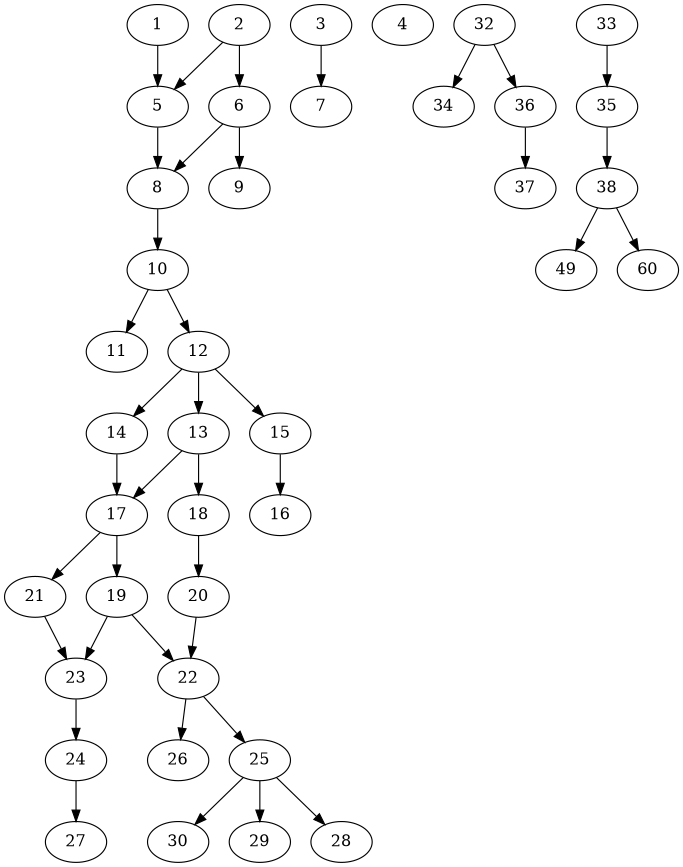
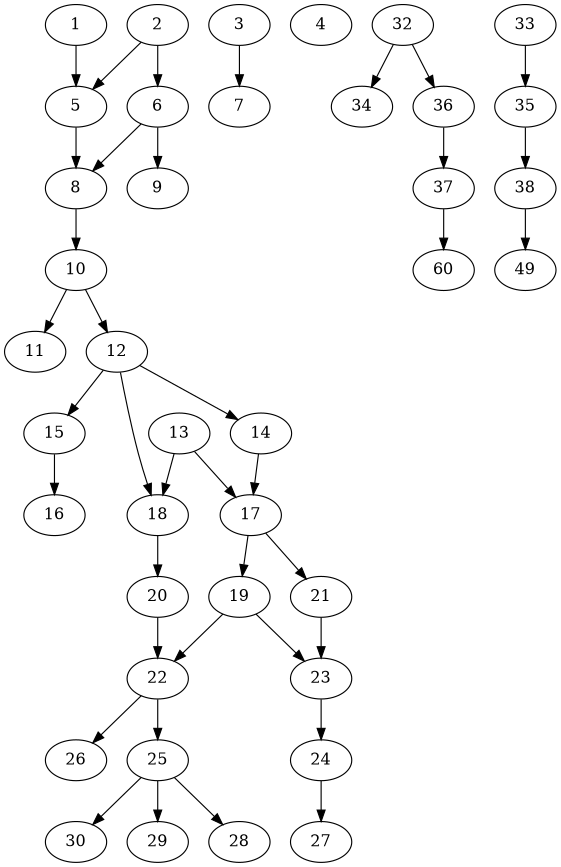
  digraph {
    node [alpha=0.05]
    1 [alpha=0.12 expect_size=38844416]
    5 [alpha=0.02 expect_size=39104512]
    8 [alpha=0.16 expect_size=24040448]
    10 [alpha=0.06 expect_size=26648576]
    2 [alpha=0.12 expect_size=8218624]
    6 [alpha=0.12 expect_size=35954688]
    9 [alpha=0.16 expect_size=12634112]
    3 [alpha=0.19 expect_size=11500544]
    7 [alpha=0.07 expect_size=38308864]
    4 [alpha=0.13 expect_size=5944320]
    11 [expect_size=38131712]
    12 [alpha=0.06 expect_size=18808832]
    13 [alpha=0.15 expect_size=46074880]
    14 [alpha=0.02 expect_size=43764736]
    15 [alpha=0.02 expect_size=26959872]
    17 [alpha=0.15 expect_size=13894656]
    18 [expect_size=29891584]
    16 [alpha=0.15 expect_size=32675840]
    19 [alpha=0.14 expect_size=19999744]
    21 [alpha=0.10 expect_size=26113024]
    20 [alpha=0.14 expect_size=11272192]
    22 [alpha=0.06 expect_size=38637568]
    23 [expect_size=6146048]
    25 [alpha=0.18 expect_size=45968384]
    26 [expect_size=49880064]
    24 [alpha=0.04 expect_size=41041920]
    28 [alpha=0.14 expect_size=26350592]
    30 [alpha=0.07 expect_size=22054912]
    29 [alpha=0.06 expect_size=37293056]
    27 [expect_size=38502400]
    32 [alpha=0.02 expect_size=31492096]
    34 [alpha=0.15 expect_size=10192896]
    36 [alpha=0.13 expect_size=15877120]
    33 [alpha=0.00 expect_size=45558784]
    35 [alpha=0.18 expect_size=20469760]
    37 [alpha=0.12 expect_size=27128832]
    38 [alpha=0.01 expect_size=40104960]
    n38 [alpha=0.16 expect_size=26416128 label=49]
    n39 [alpha=0.14 expect_size=40642560 label=60]
    1 -> 5
    5 -> 8
    8 -> 10
    10 -> 11
    10 -> 12
    2 -> 5
    2 -> 6
    6 -> 8
    6 -> 9
    3 -> 7
-   12 -> 13
+   12 -> 18
    12 -> 14
    12 -> 15
    13 -> 17
    13 -> 18
    14 -> 17
    15 -> 16
    17 -> 19
    17 -> 21
    18 -> 20
    19 -> 22
    19 -> 23
    21 -> 23
    20 -> 22
    22 -> 25
    22 -> 26
    23 -> 24
    25 -> 28
    25 -> 30
    25 -> 29
    24 -> 27
    32 -> 34
    32 -> 36
    36 -> 37
    33 -> 35
    35 -> 38
    38 -> n38
-   38 -> n39
+   37 -> n39
  }
